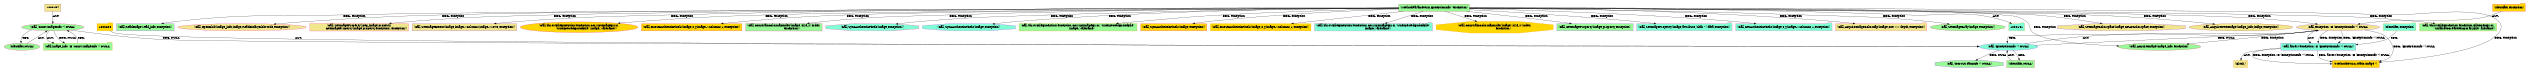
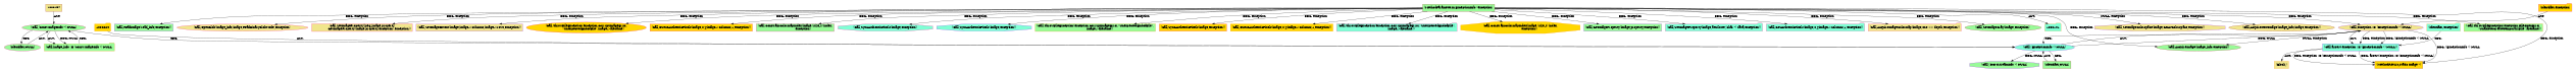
  digraph {
    node [color=deeppink fillcolor=palegreen shape=box style=filled]
    n1 [color=purple fillcolor=aquamarine label="(Call,assert(exception != (ExceptionInfo *) NULL))"]
    n2 [color=brown fillcolor=gold label="(MethodReturn,static Image *)"]
    n3 [color=darkorange fillcolor=khaki label="(Block,)"]
    n4 [color=purple fillcolor=khaki label="(Call,exception != (ExceptionInfo *) NULL)" shape=ellipse]
    n5 [color=purple fillcolor=aquamarine label="(Call,(ExceptionInfo *) NULL)" shape=ellipse]
    n6 [color=brown label="(Call,AcquireImage(image_info,exception))" shape=ellipse]
    n7 [color=brown label="(Identifier,NULL)"]
    n8 [color=purple label="(Call,(DCMStreamInfo *) NULL)" shape=octagon]
    n9 [color=brown label="(MethodParameterIn,ExceptionInfo *exception)"]
    n10 [color=purple fillcolor=khaki label="(Call,SetImageColorspace(image,GRAYColorspace,exception))" shape=octagon]
    n11 [color=brown fillcolor=khaki label="(Call,AcquireNextImage(image_info,image,exception))" shape=ellipse]
    n12 [color=darkorange label="(Call,ThrowFileException(exception,FileOpenError,\n              \"UnableToCreateTemporaryFile\",filename))"]
    n13 [color=purple label="(Call,ReadImage(read_info,exception))"]
    n14 [fillcolor=khaki label="(Call,OpenBlob(image_info,image,ReadBinaryBlobMode,exception))" shape=ellipse]
    n15 [fillcolor=khaki label="(Call,SetImageProperty(jpeg_image,property,\n                GetImageProperty(image,property,exception),exception))"]
    n16 [color=purple fillcolor=khaki label="(Call,SetImageExtent(image,image->columns,image->rows,exception))"]
    n17 [fillcolor=gold label="(Call,ThrowFileException(exception,CorruptImageError,\n                \"UnexpectedEndOfFile\",image->filename))" shape=ellipse]
    n18 [fillcolor=gold label="(Call,QueueAuthenticPixels(image,0,y,image->columns,1,exception))"]
    n19 [label="(Call,ConstrainColormapIndex(image,(size_t) index,\n                  exception))"]
    n20 [fillcolor=aquamarine label="(Call,SyncAuthenticPixels(image,exception))" shape=octagon]
    n21 [color=purple fillcolor=aquamarine label="(Call,SyncAuthenticPixels(image,exception))" shape=octagon]
    n22 [color=darkorange label="(Call,ThrowFileException(exception,CorruptImageError,\"UnexpectedEndOfFile\",\n          image->filename))"]
    n23 [fillcolor=gold label="(Call,SyncAuthenticPixels(image,exception))"]
    n24 [color=darkorange fillcolor=gold label="(Call,QueueAuthenticPixels(image,0,y,image->columns,1,exception))"]
    n25 [fillcolor=aquamarine label="(Call,ThrowFileException(exception,CorruptImageError,\"UnexpectedEndOfFile\",\n          image->filename))" shape=folder]
    n26 [color=darkorange fillcolor=gold label="(Call,ConstrainColormapIndex(image,(size_t) index,\n                    exception))" shape=octagon]
    n27 [color=purple label="(Call,GetImageProperty(image,property,exception))"]
    n28 [fillcolor=aquamarine label="(Call,SetImageProperty(image,attribute,(char *) data,exception))" shape=folder]
    n29 [fillcolor=aquamarine label="(Call,GetAuthenticPixels(image,0,y,image->columns,1,exception))" shape=folder]
    n30 [fillcolor=khaki label="(Call,AcquireImageColormap(image,one << depth,exception))" shape=folder]
    n31 [color=brown label="(Call,SetImageGray(image,exception))" shape=ellipse]
    1000141 [color=darkorange fillcolor=aquamarine shape=folder]
    n33 [label="(Call,(const ImageInfo *) NULL)" shape=ellipse]
    n34 [label="(Identifier,NULL)" shape=ellipse]
    n35 [color=darkorange label="(Call,image_info != (const ImageInfo *) NULL)" shape=folder]
    n36 [color=darkorange fillcolor=aquamarine label="(Identifier,exception)" shape=folder]
    n37 [fillcolor=gold label="(Identifier,exception)" shape=folder]
    1000224 [color=darkorange fillcolor=gold shape=folder]
    1000197 [color=brown fillcolor=khaki]
    n1 -> n2 [label="DDG: exception != (ExceptionInfo *) NULL"]
    n1 -> n2 [label="DDG: assert(exception != (ExceptionInfo *) NULL)"]
    n1 -> n3 [label="AST: "]
    n4 -> n1 [label="AST: "]
    n4 -> n1 [label="DDG: exception"]
    n4 -> n1 [label="DDG: (ExceptionInfo *) NULL"]
    n4 -> n2 [label="DDG: (ExceptionInfo *) NULL"]
    n4 -> n5 [label="CFG: "]
-   n4 -> n6 [label="DDG: exception"]
+   n4 -> n6 [label="NULL: exception"]
    n5 -> n4 [label="AST: "]
    n5 -> n4 [label="DDG: NULL"]
    n5 -> n7 [label="CFG: "]
    n5 -> n8 [label="DDG: NULL"]
    n7 -> n5 [label="AST: "]
    n9 -> n2 [label="DDG: exception"]
    n9 -> n4 [label="DDG: exception"]
    n9 -> n6 [label="DDG: exception"]
-   n9 -> n10 [label="DDG: exception"]
+   n9 -> n10 [label="NULL: exception"]
    n9 -> n11 [label="DDG: exception"]
    n9 -> n12 [label="DDG: exception"]
    n9 -> n13 [label="DDG: exception"]
    n9 -> n14 [label="DDG: exception"]
    n9 -> n15 [label="DDG: exception"]
    n9 -> n16 [label="DDG: exception"]
    n9 -> n17 [label="DDG: exception"]
    n9 -> n18 [label="DDG: exception"]
    n9 -> n19 [label="DDG: exception"]
    n9 -> n20 [label="DDG: exception"]
    n9 -> n21 [label="DDG: exception"]
    n9 -> n22 [label="DDG: exception"]
    n9 -> n23 [label="DDG: exception"]
    n9 -> n24 [label="DDG: exception"]
    n9 -> n25 [label="DDG: exception"]
    n9 -> n26 [label="DDG: exception"]
    n9 -> n27 [label="DDG: exception"]
    n9 -> n28 [label="DDG: exception"]
    n9 -> n29 [label="DDG: exception"]
    n9 -> n30 [label="DDG: exception"]
    n9 -> n31 [label="DDG: exception"]
    n9 -> 1000141 [label="AST: "]
-   n33 -> n5 [label="DDG: NULL"]
+   n33 -> n5 [label="CFG: "]
    n33 -> n34 [label="CFG: "]
    n33 -> n35 [label="AST: "]
    n33 -> n35 [label="DDG: NULL"]
    n34 -> n33 [label="AST: "]
    n35 -> n33 [label="CFG: "]
    n36 -> n1 [label="CFG: "]
    n37 -> n4 [label="AST: "]
    1000224 -> n5 [label="AST: "]
    1000197 -> n33 [label="AST: "]
  }
